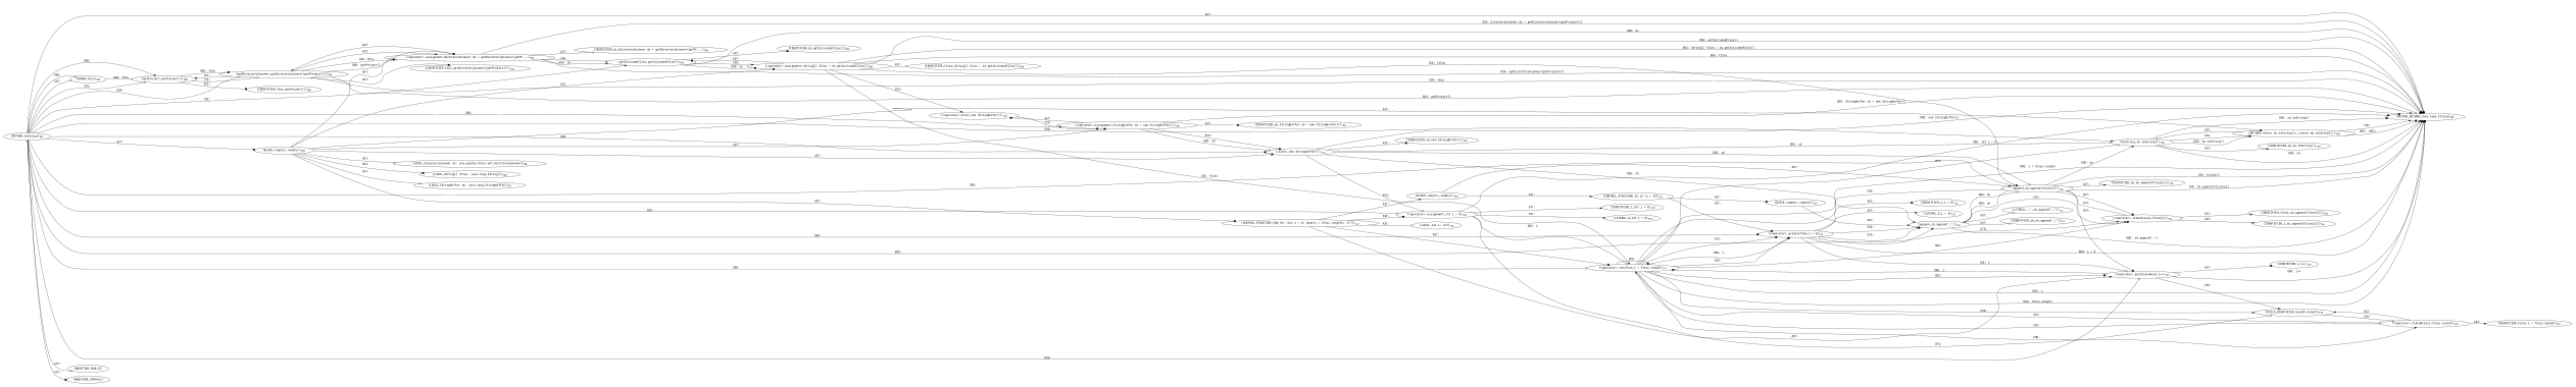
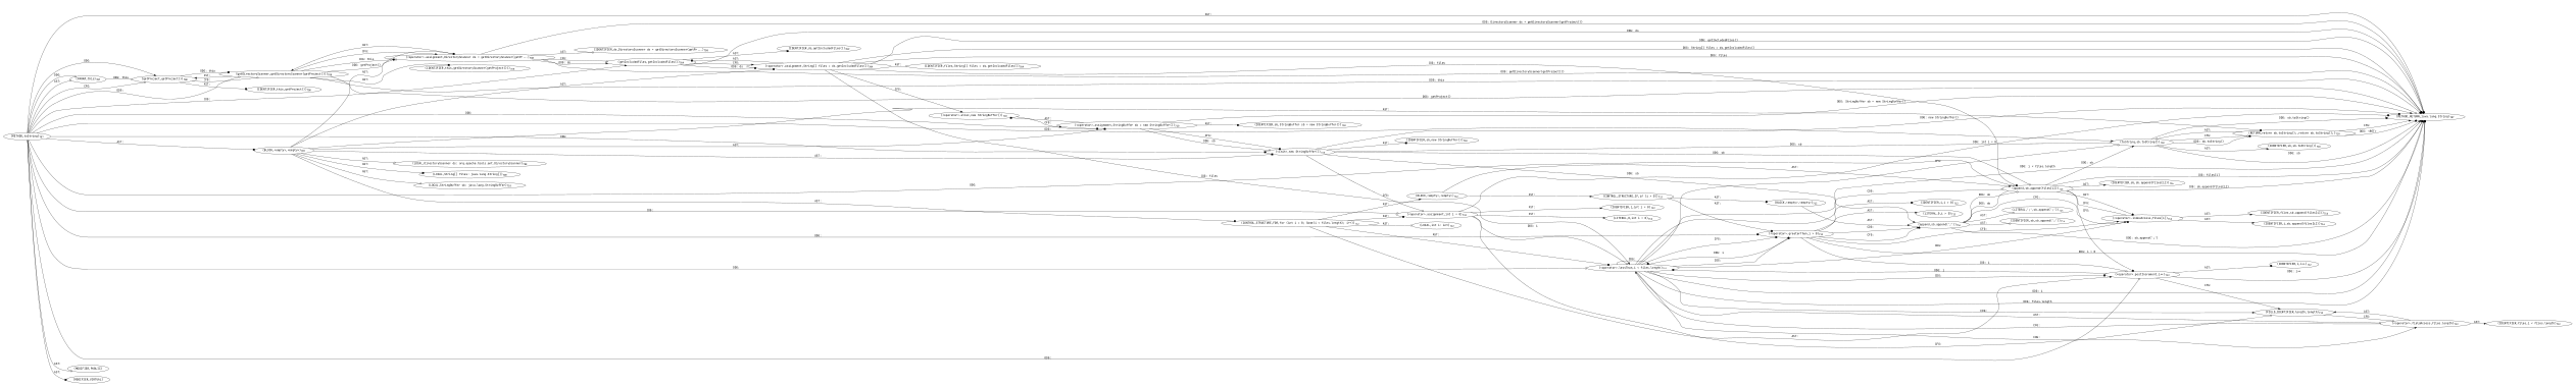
  digraph {
    fontname="JetBrains Mono"
    rankdir=LR
    node [fontname="JetBrains Mono"]
    edge [arrowhead=box fontname="JetBrains Mono"]
    n1 [label=<(METHOD,toString)<SUB>707</SUB>>]
    n2 [label=<(PARAM,this)<SUB>707</SUB>>]
    n3 [label=<(BLOCK,&lt;empty&gt;,&lt;empty&gt;)<SUB>707</SUB>>]
    n4 [label=<(getDirectoryScanner,getDirectoryScanner(getProject()))<SUB>708</SUB>>]
    n5 [label=<(getProject,getProject())<SUB>708</SUB>>]
    n6 [label=<(getIncludedFiles,getIncludedFiles())<SUB>709</SUB>>]
    n7 [label=<(&lt;operator&gt;.assignment,StringBuffer sb = new StringBuffer())<SUB>710</SUB>>]
    n8 [label=<(&lt;init&gt;,new StringBuffer())<SUB>710</SUB>>]
    n9 [label=<(&lt;operator&gt;.assignment,int i = 0)<SUB>712</SUB>>]
    n10 [label=<(&lt;operator&gt;.lessThan,i &lt; files.length)<SUB>712</SUB>>]
    n11 [label=<(&lt;operator&gt;.postIncrement,i++)<SUB>712</SUB>>]
    n12 [label=<(&lt;operator&gt;.greaterThan,i &gt; 0)<SUB>713</SUB>>]
    n13 [label=<(append,sb.append(';'))<SUB>714</SUB>>]
    n14 [label=<(append,sb.append(files[i]))<SUB>716</SUB>>]
    n15 [label=<(toString,sb.toString())<SUB>718</SUB>>]
    n16 [label=<(MODIFIER,PUBLIC)>]
    n17 [label=<(MODIFIER,VIRTUAL)>]
    n18 [label=<(METHOD_RETURN,java.lang.String)<SUB>707</SUB>>]
    n19 [label=<(LOCAL,DirectoryScanner ds: org.apache.tools.ant.DirectoryScanner)<SUB>708</SUB>>]
    n20 [label=<(&lt;operator&gt;.assignment,DirectoryScanner ds = getDirectoryScanner(getPr...)<SUB>708</SUB>>]
    n21 [label=<(LOCAL,String[] files: java.lang.String[])<SUB>709</SUB>>]
    n22 [label=<(&lt;operator&gt;.assignment,String[] files = ds.getIncludedFiles())<SUB>709</SUB>>]
    n23 [label=<(LOCAL,StringBuffer sb: java.lang.StringBuffer)<SUB>710</SUB>>]
    n24 [label=<(CONTROL_STRUCTURE,FOR,for (int i = 0; Some(i &lt; files.length); i++))<SUB>712</SUB>>]
    n25 [label=<(RETURN,return sb.toString();,return sb.toString();)<SUB>718</SUB>>]
    n26 [label=<(IDENTIFIER,this,getDirectoryScanner(getProject()))<SUB>708</SUB>>]
    n27 [label=<(IDENTIFIER,this,getProject())<SUB>708</SUB>>]
    n28 [label=<(IDENTIFIER,ds,getIncludedFiles())<SUB>709</SUB>>]
    n29 [label=<(&lt;operator&gt;.alloc,new StringBuffer())<SUB>710</SUB>>]
    n30 [label=<(IDENTIFIER,sb,StringBuffer sb = new StringBuffer())<SUB>710</SUB>>]
    n31 [label=<(IDENTIFIER,sb,new StringBuffer())<SUB>710</SUB>>]
    n32 [label=<(IDENTIFIER,i,int i = 0)<SUB>712</SUB>>]
    n33 [label=<(LITERAL,0,int i = 0)<SUB>712</SUB>>]
    n34 [label=<(FIELD_IDENTIFIER,length,length)<SUB>712</SUB>>]
    n35 [label=<(&lt;operator&gt;.fieldAccess,files.length)<SUB>712</SUB>>]
    n36 [label=<(&lt;operator&gt;.indexAccess,files[i])<SUB>716</SUB>>]
    n37 [label=<(IDENTIFIER,i,i++)<SUB>712</SUB>>]
    n38 [label=<(IDENTIFIER,i,i &gt; 0)<SUB>713</SUB>>]
    n39 [label=<(LITERAL,0,i &gt; 0)<SUB>713</SUB>>]
    n40 [label=<(IDENTIFIER,sb,sb.append(';'))<SUB>714</SUB>>]
    n41 [label=<(LITERAL,';',sb.append(';'))<SUB>714</SUB>>]
    n42 [label=<(IDENTIFIER,sb,sb.append(files[i]))<SUB>716</SUB>>]
    n43 [label=<(IDENTIFIER,sb,sb.toString())<SUB>718</SUB>>]
    n44 [label=<(IDENTIFIER,ds,DirectoryScanner ds = getDirectoryScanner(getPr...)<SUB>708</SUB>>]
    n45 [label=<(IDENTIFIER,files,String[] files = ds.getIncludedFiles())<SUB>709</SUB>>]
    n46 [label=<(LOCAL,int i: int)<SUB>712</SUB>>]
    n47 [label=<(BLOCK,&lt;empty&gt;,&lt;empty&gt;)<SUB>712</SUB>>]
    n48 [label=<(CONTROL_STRUCTURE,IF,if (i &gt; 0))<SUB>713</SUB>>]
    n49 [label=<(IDENTIFIER,files,i &lt; files.length)<SUB>712</SUB>>]
    n50 [label=<(IDENTIFIER,files,sb.append(files[i]))<SUB>716</SUB>>]
    n51 [label=<(IDENTIFIER,i,sb.append(files[i]))<SUB>716</SUB>>]
    n52 [label=<(BLOCK,&lt;empty&gt;,&lt;empty&gt;)<SUB>713</SUB>>]
    n1 -> n2 [arrowhead=odot label="AST: "]
    n1 -> n2 [arrowhead=odot label="DDG: "]
    n1 -> n3 [label="AST: "]
    n1 -> n4 [arrowhead=odot label="DDG: "]
    n1 -> n5 [arrowhead=odot label="CFG: "]
    n1 -> n5 [arrowhead=normal label="DDG: "]
    n1 -> n6 [arrowhead=normal label="DDG: "]
    n1 -> n7 [arrowhead=normal label="DDG: "]
    n1 -> n8 [label="DDG: "]
    n1 -> n9 [arrowhead=odot label="DDG: "]
    n1 -> n10 [arrowhead=odot label="DDG: "]
    n1 -> n11 [arrowhead=odot label="DDG: "]
    n1 -> n12 [label="DDG: "]
-   n1 -> n13 [arrowhead=normal label="DDG: "]
    n1 -> n14 [arrowhead=odot label="DDG: "]
    n1 -> n15 [arrowhead=normal label="DDG: "]
    n1 -> n16 [arrowhead=odot label="AST: "]
    n1 -> n17 [label="AST: "]
    n1 -> n18 [arrowhead=odot label="AST: "]
    n2 -> n5 [arrowhead=odot label="DDG: this"]
    n3 -> n7 [label="AST: "]
    n3 -> n8 [label="AST: "]
    n3 -> n19 [arrowhead=odot label="AST: "]
    n3 -> n20 [label="AST: "]
    n3 -> n21 [label="AST: "]
    n3 -> n22 [label="AST: "]
    n3 -> n23 [arrowhead=odot label="AST: "]
    n3 -> n24 [label="AST: "]
    n3 -> n25 [label="AST: "]
    n4 -> n5 [arrowhead=normal label="AST: "]
    n4 -> n18 [label="DDG: this"]
    n4 -> n18 [arrowhead=odot label="DDG: getProject()"]
    n4 -> n20 [arrowhead=normal label="CFG: "]
    n4 -> n20 [arrowhead=odot label="DDG: this"]
    n4 -> n20 [label="DDG: getProject()"]
    n4 -> n26 [label="AST: "]
    n5 -> n4 [arrowhead=odot label="CFG: "]
    n5 -> n4 [label="DDG: this"]
    n5 -> n27 [label="AST: "]
    n6 -> n18 [label="DDG: ds"]
    n6 -> n22 [arrowhead=normal label="CFG: "]
    n6 -> n22 [label="DDG: ds"]
    n6 -> n28 [label="AST: "]
    n7 -> n8 [label="CFG: "]
    n7 -> n8 [arrowhead=odot label="DDG: sb"]
    n7 -> n18 [arrowhead=normal label="DDG: StringBuffer sb = new StringBuffer()"]
    n7 -> n29 [label="AST: "]
    n7 -> n30 [label="AST: "]
    n8 -> n9 [arrowhead=odot label="CFG: "]
    n8 -> n13 [arrowhead=normal label="DDG: sb"]
    n8 -> n14 [arrowhead=odot label="DDG: sb"]
    n8 -> n15 [arrowhead=odot label="DDG: sb"]
    n8 -> n18 [label="DDG: new StringBuffer()"]
    n8 -> n31 [label="AST: "]
    n9 -> n10 [arrowhead=odot label="DDG: i"]
    n9 -> n18 [label="DDG: int i = 0"]
    n9 -> n32 [arrowhead=normal label="AST: "]
    n9 -> n33 [arrowhead=normal label="AST: "]
    n9 -> n34 [arrowhead=odot label="CFG: "]
    n10 -> n10 [label="CDG: "]
    n10 -> n11 [label="CDG: "]
    n10 -> n12 [label="CFG: "]
    n10 -> n12 [arrowhead=odot label="DDG: i"]
    n10 -> n12 [label="CDG: "]
    n10 -> n14 [arrowhead=odot label="CDG: "]
    n10 -> n15 [arrowhead=odot label="CFG: "]
    n10 -> n18 [arrowhead=odot label="DDG: i"]
    n10 -> n18 [label="DDG: files.length"]
    n10 -> n18 [label="DDG: i &lt; files.length"]
    n10 -> n34 [arrowhead=normal label="CDG: "]
    n10 -> n35 [arrowhead=odot label="AST: "]
    n10 -> n35 [arrowhead=normal label="CDG: "]
    n10 -> n36 [arrowhead=normal label="CDG: "]
    n11 -> n10 [label="DDG: i"]
    n11 -> n18 [label="DDG: i++"]
    n11 -> n34 [arrowhead=normal label="CFG: "]
    n11 -> n37 [label="AST: "]
    n12 -> n11 [arrowhead=odot label="DDG: i"]
    n12 -> n13 [label="CFG: "]
    n12 -> n13 [arrowhead=normal label="CDG: "]
    n12 -> n18 [arrowhead=odot label="DDG: i &gt; 0"]
    n12 -> n36 [arrowhead=normal label="CFG: "]
    n12 -> n38 [label="AST: "]
    n12 -> n39 [arrowhead=normal label="AST: "]
    n13 -> n14 [arrowhead=odot label="DDG: sb"]
    n13 -> n18 [arrowhead=normal label="DDG: sb.append(';')"]
    n13 -> n36 [label="CFG: "]
    n13 -> n40 [arrowhead=odot label="AST: "]
    n13 -> n41 [arrowhead=odot label="AST: "]
    n14 -> n11 [label="CFG: "]
    n14 -> n13 [arrowhead=odot label="DDG: sb"]
    n14 -> n15 [arrowhead=normal label="DDG: sb"]
    n14 -> n18 [arrowhead=odot label="DDG: files[i]"]
    n14 -> n18 [label="DDG: sb.append(files[i])"]
    n14 -> n36 [label="AST: "]
    n14 -> n42 [arrowhead=normal label="AST: "]
    n15 -> n18 [arrowhead=normal label="DDG: sb"]
    n15 -> n18 [label="DDG: sb.toString()"]
    n15 -> n25 [arrowhead=odot label="CFG: "]
    n15 -> n25 [label="DDG: sb.toString()"]
    n15 -> n43 [arrowhead=normal label="AST: "]
    n20 -> n4 [arrowhead=normal label="AST: "]
    n20 -> n6 [arrowhead=odot label="CFG: "]
    n20 -> n6 [arrowhead=normal label="DDG: ds"]
    n20 -> n18 [label="DDG: getDirectoryScanner(getProject())"]
    n20 -> n18 [arrowhead=odot label="DDG: DirectoryScanner ds = getDirectoryScanner(getProject())"]
    n20 -> n44 [arrowhead=odot label="AST: "]
    n22 -> n6 [label="AST: "]
    n22 -> n10 [arrowhead=normal label="DDG: files"]
    n22 -> n14 [label="DDG: files"]
    n22 -> n18 [arrowhead=normal label="DDG: files"]
    n22 -> n18 [label="DDG: getIncludedFiles()"]
    n22 -> n18 [arrowhead=normal label="DDG: String[] files = ds.getIncludedFiles()"]
    n22 -> n29 [arrowhead=normal label="CFG: "]
    n22 -> n45 [arrowhead=odot label="AST: "]
    n24 -> n9 [label="AST: "]
    n24 -> n10 [label="AST: "]
    n24 -> n11 [arrowhead=normal label="AST: "]
    n24 -> n46 [arrowhead=odot label="AST: "]
    n24 -> n47 [arrowhead=normal label="AST: "]
    n25 -> n15 [arrowhead=odot label="AST: "]
    n25 -> n18 [arrowhead=normal label="CFG: "]
    n25 -> n18 [label="DDG: &lt;RET&gt;"]
    n29 -> n7 [label="CFG: "]
    n34 -> n35 [arrowhead=odot label="CFG: "]
    n35 -> n10 [arrowhead=normal label="CFG: "]
    n35 -> n34 [arrowhead=normal label="AST: "]
    n35 -> n49 [arrowhead=normal label="AST: "]
    n36 -> n14 [arrowhead=odot label="CFG: "]
    n36 -> n50 [arrowhead=normal label="AST: "]
    n36 -> n51 [arrowhead=normal label="AST: "]
    n47 -> n14 [arrowhead=normal label="AST: "]
    n47 -> n48 [arrowhead=normal label="AST: "]
    n48 -> n12 [label="AST: "]
    n48 -> n52 [label="AST: "]
    n52 -> n13 [arrowhead=normal label="AST: "]
  }
